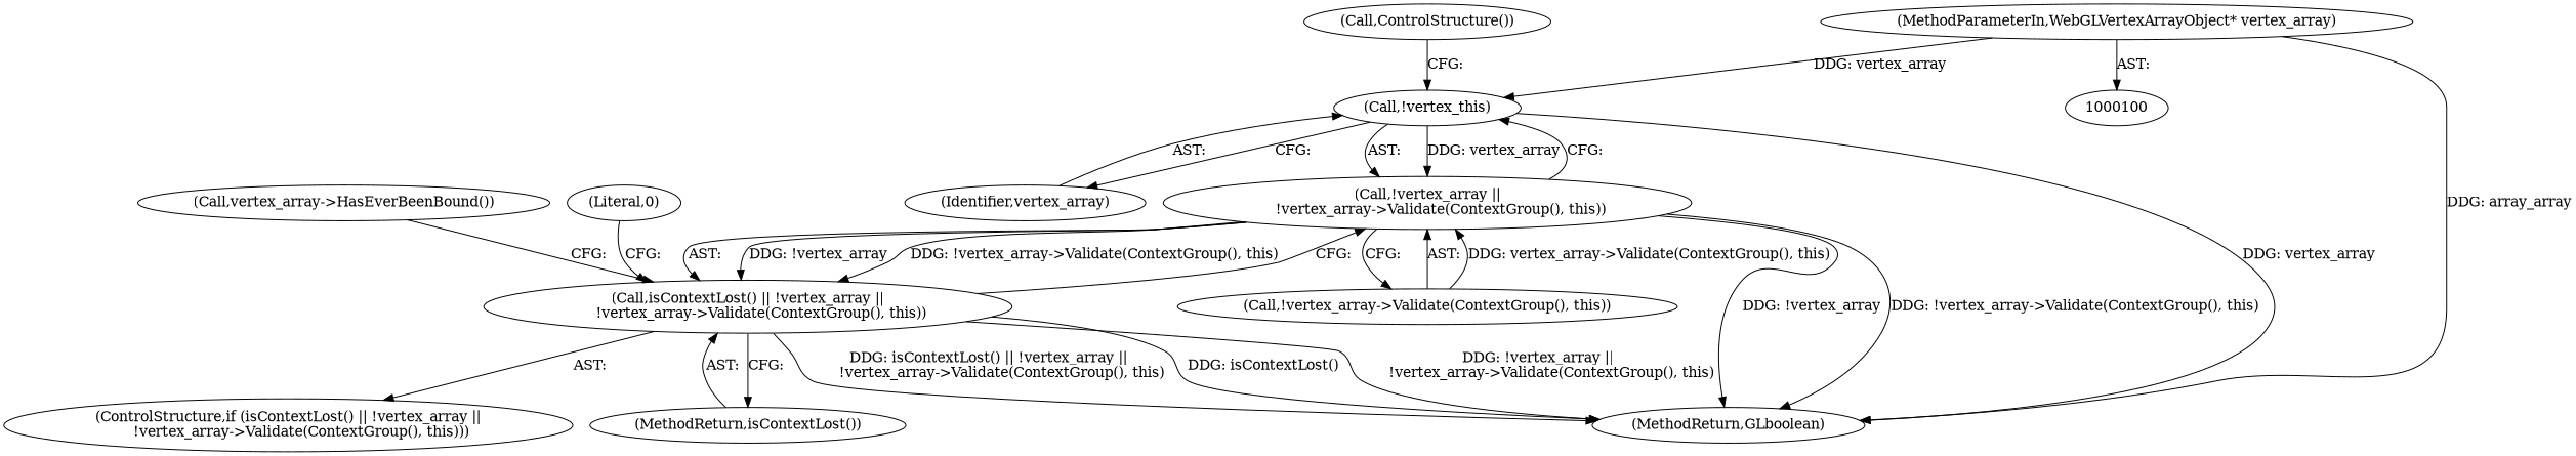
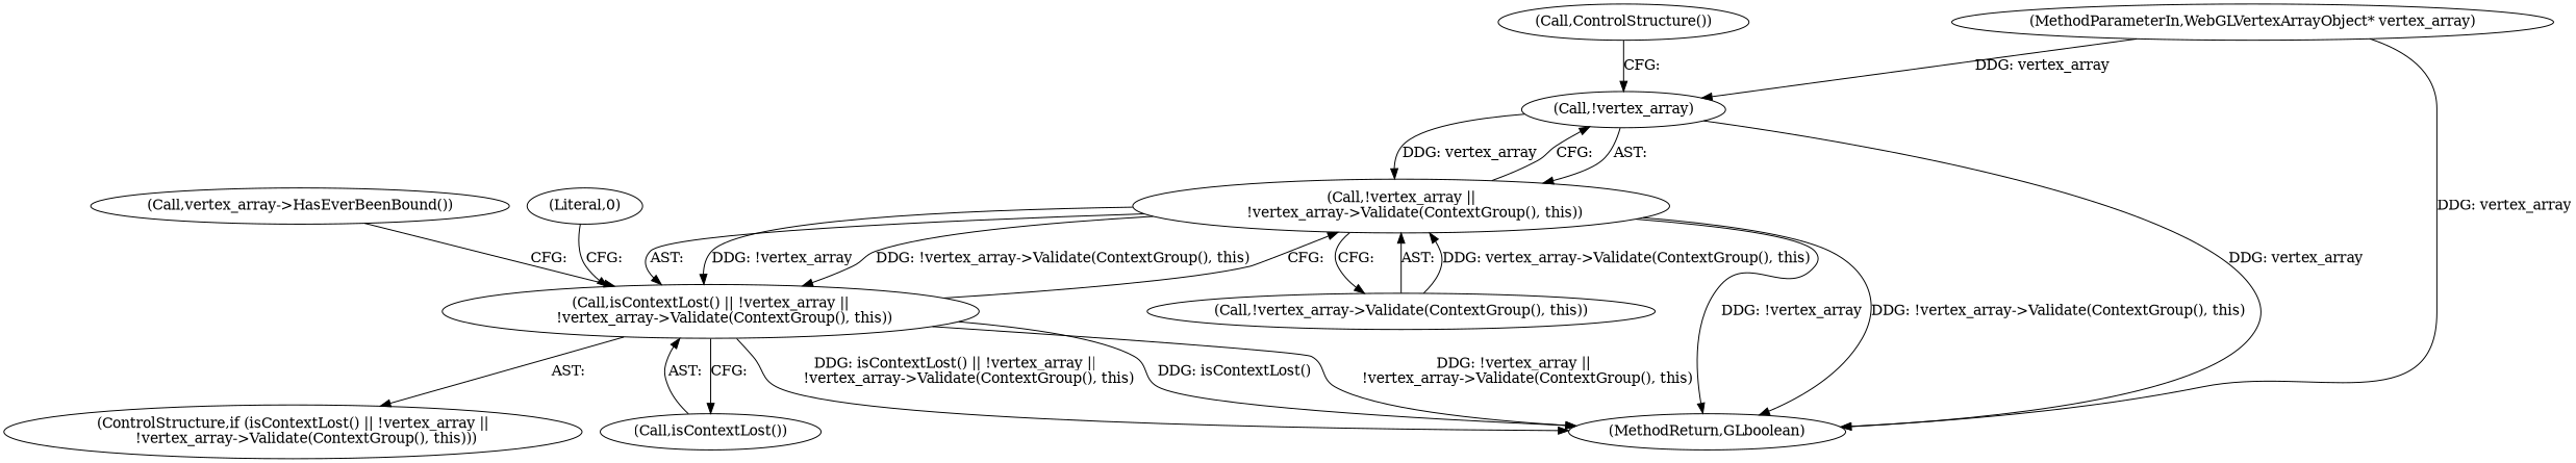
  digraph {
    n1 [label="(MethodParameterIn,WebGLVertexArrayObject* vertex_array)"]
-   n2 [label="(Call,!vertex_this)"]
+   n2 [label="(Call,!vertex_array)"]
    n3 [label="(MethodReturn,GLboolean)"]
-   1000100
    n5 [label="(Call,!vertex_array ||\n      !vertex_array->Validate(ContextGroup(), this))"]
-   n6 [label="(Identifier,vertex_array)"]
    n7 [label="(Call,isContextLost() || !vertex_array ||\n      !vertex_array->Validate(ContextGroup(), this))"]
    n8 [label="(Call,!vertex_array->Validate(ContextGroup(), this))"]
    n9 [label="(ControlStructure,if (isContextLost() || !vertex_array ||\n      !vertex_array->Validate(ContextGroup(), this)))"]
-   n10 [label="(MethodReturn,isContextLost())"]
+   n10 [label="(Call,isContextLost())"]
    n11 [label="(Call,ControlStructure())"]
    n12 [label="(Call,vertex_array->HasEverBeenBound())"]
    n13 [label="(Literal,0)"]
    n1 -> n2 [label="DDG: vertex_array"]
-   n1 -> n3 [label="DDG: array_array"]
-   n1 -> 1000100 [label="AST: "]
+   n1 -> n3 [label="DDG: vertex_array"]
    n2 -> n3 [label="DDG: vertex_array"]
    n2 -> n5 [label="AST: "]
    n2 -> n5 [label="DDG: vertex_array"]
-   n2 -> n6 [label="CFG: "]
    n5 -> n2 [label="CFG: "]
    n5 -> n3 [label="DDG: !vertex_array"]
    n5 -> n3 [label="DDG: !vertex_array->Validate(ContextGroup(), this)"]
    n5 -> n7 [label="AST: "]
    n5 -> n7 [label="DDG: !vertex_array"]
    n5 -> n7 [label="DDG: !vertex_array->Validate(ContextGroup(), this)"]
    n5 -> n8 [label="CFG: "]
-   n6 -> n2 [label="AST: "]
    n7 -> n3 [label="DDG: isContextLost() || !vertex_array ||\n      !vertex_array->Validate(ContextGroup(), this)"]
    n7 -> n3 [label="DDG: isContextLost()"]
    n7 -> n3 [label="DDG: !vertex_array ||\n      !vertex_array->Validate(ContextGroup(), this)"]
    n7 -> n5 [label="CFG: "]
    n7 -> n9 [label="AST: "]
    n7 -> n10 [label="CFG: "]
    n8 -> n5 [label="AST: "]
    n8 -> n5 [label="DDG: vertex_array->Validate(ContextGroup(), this)"]
    n10 -> n7 [label="AST: "]
    n11 -> n2 [label="CFG: "]
    n12 -> n7 [label="CFG: "]
    n13 -> n7 [label="CFG: "]
  }
